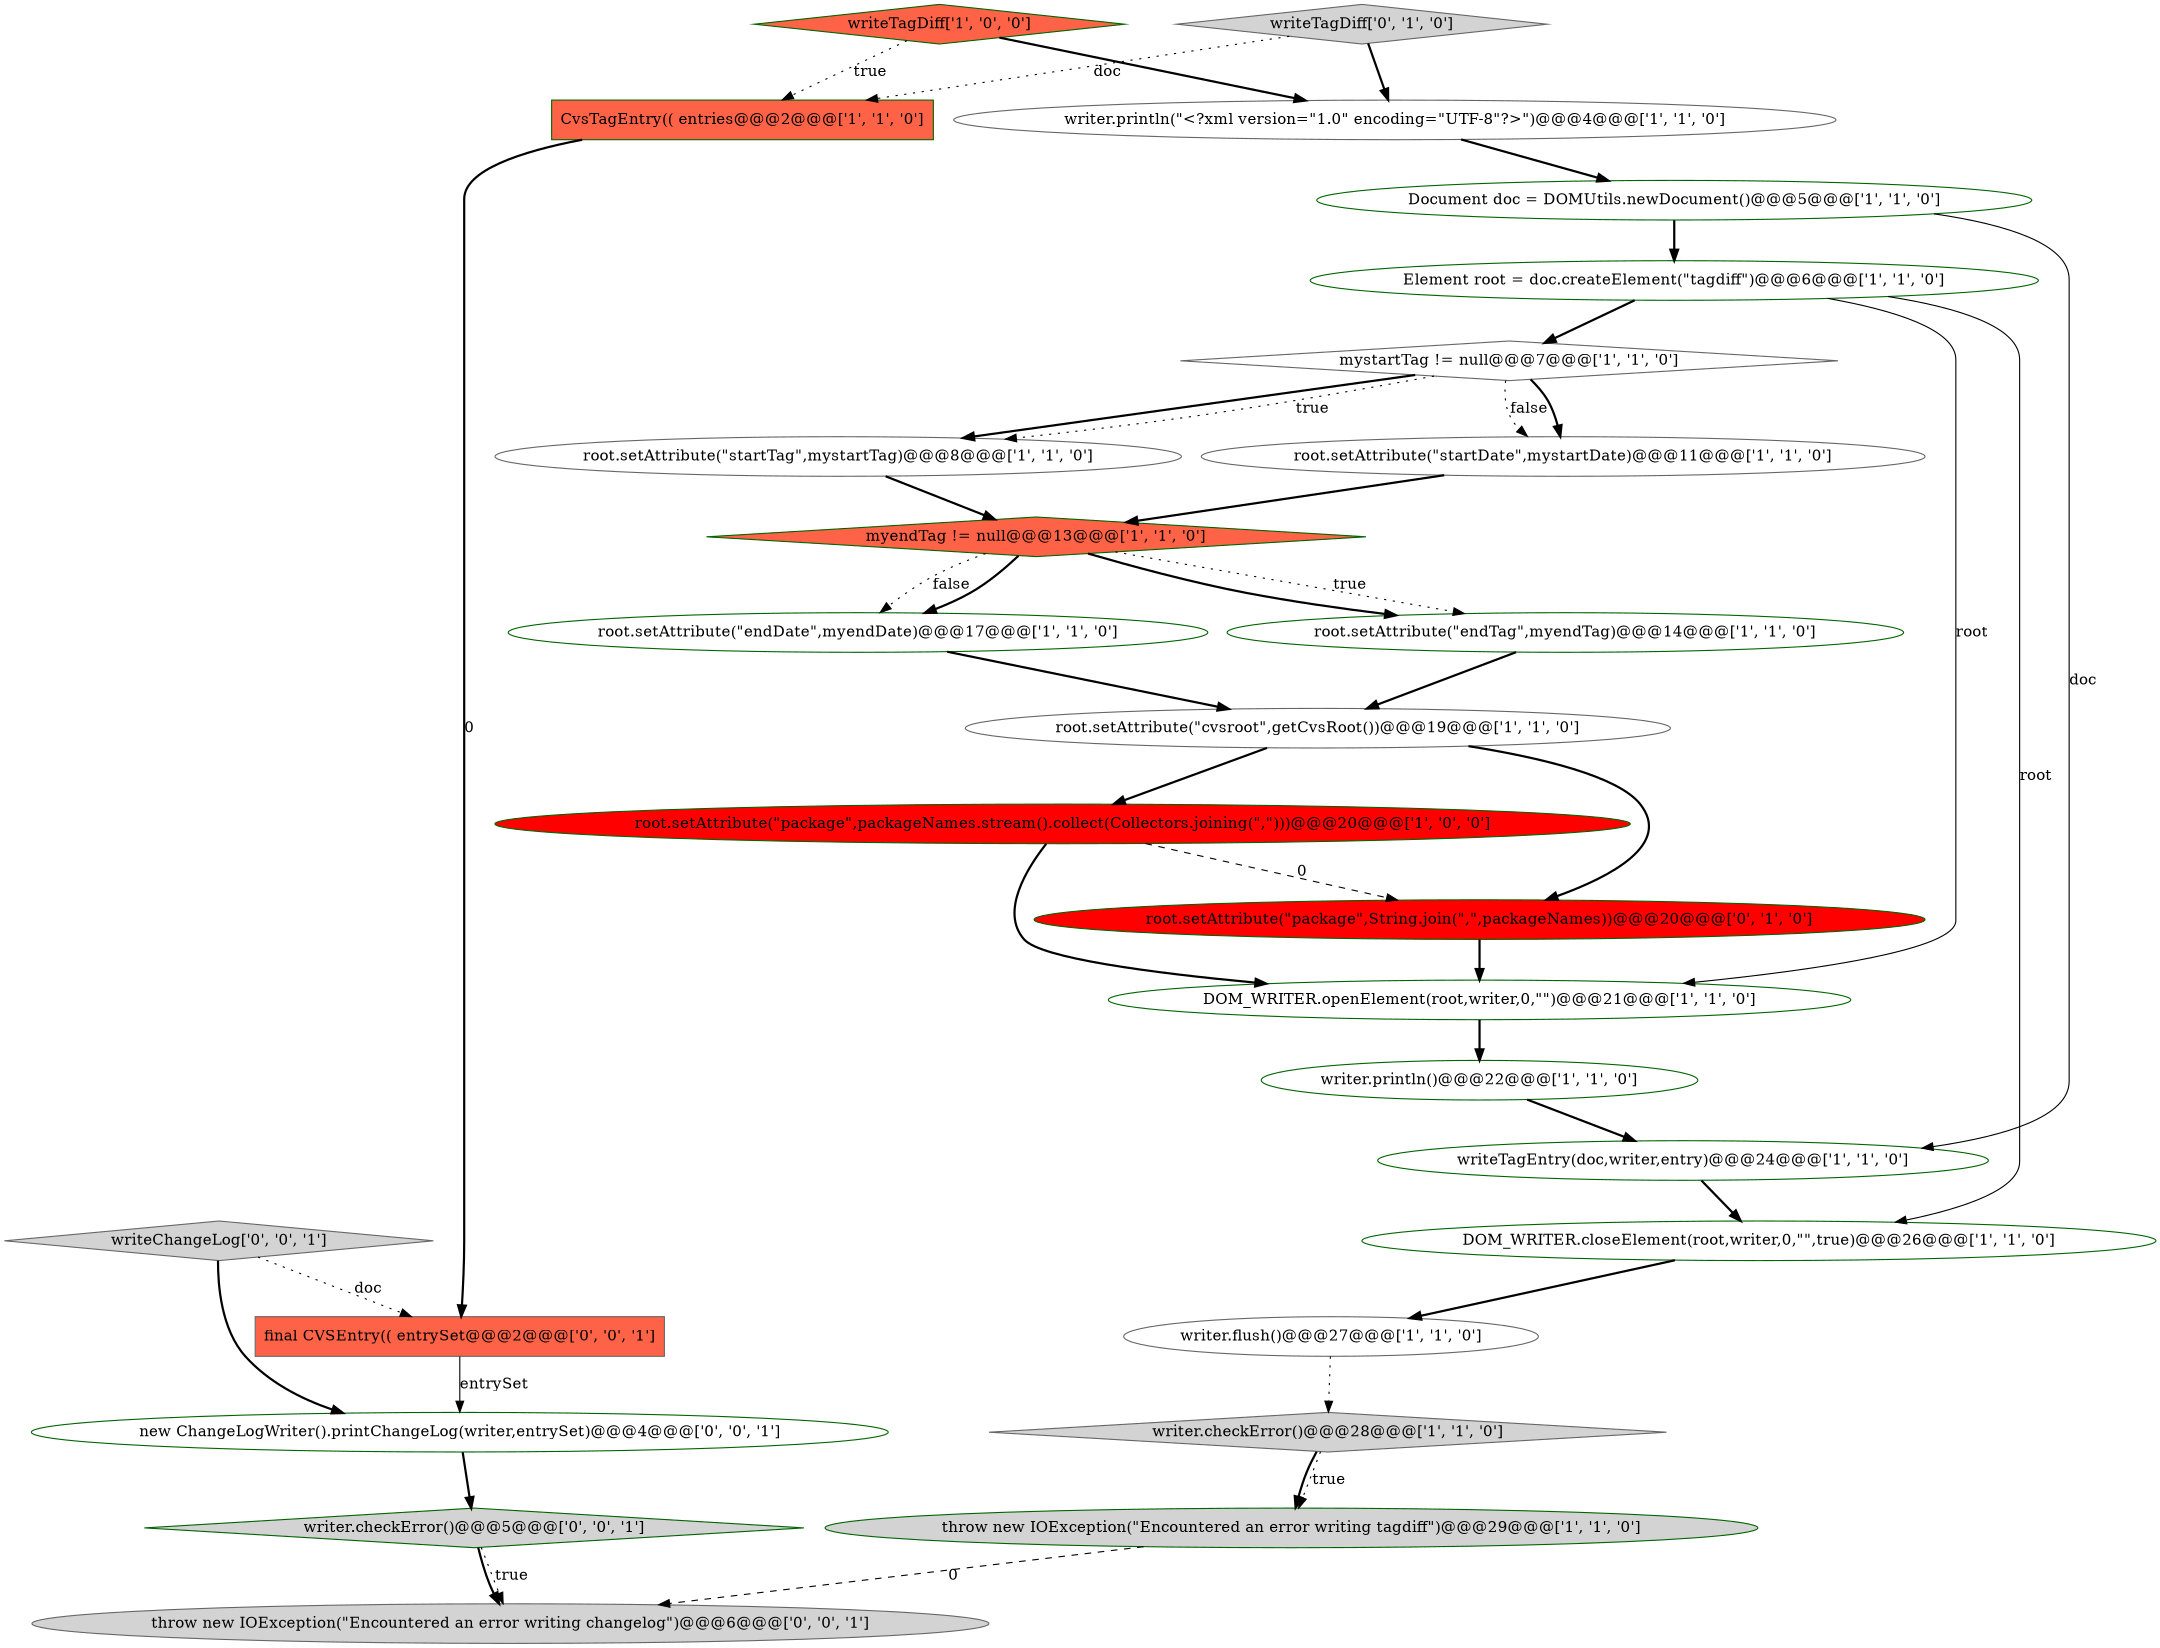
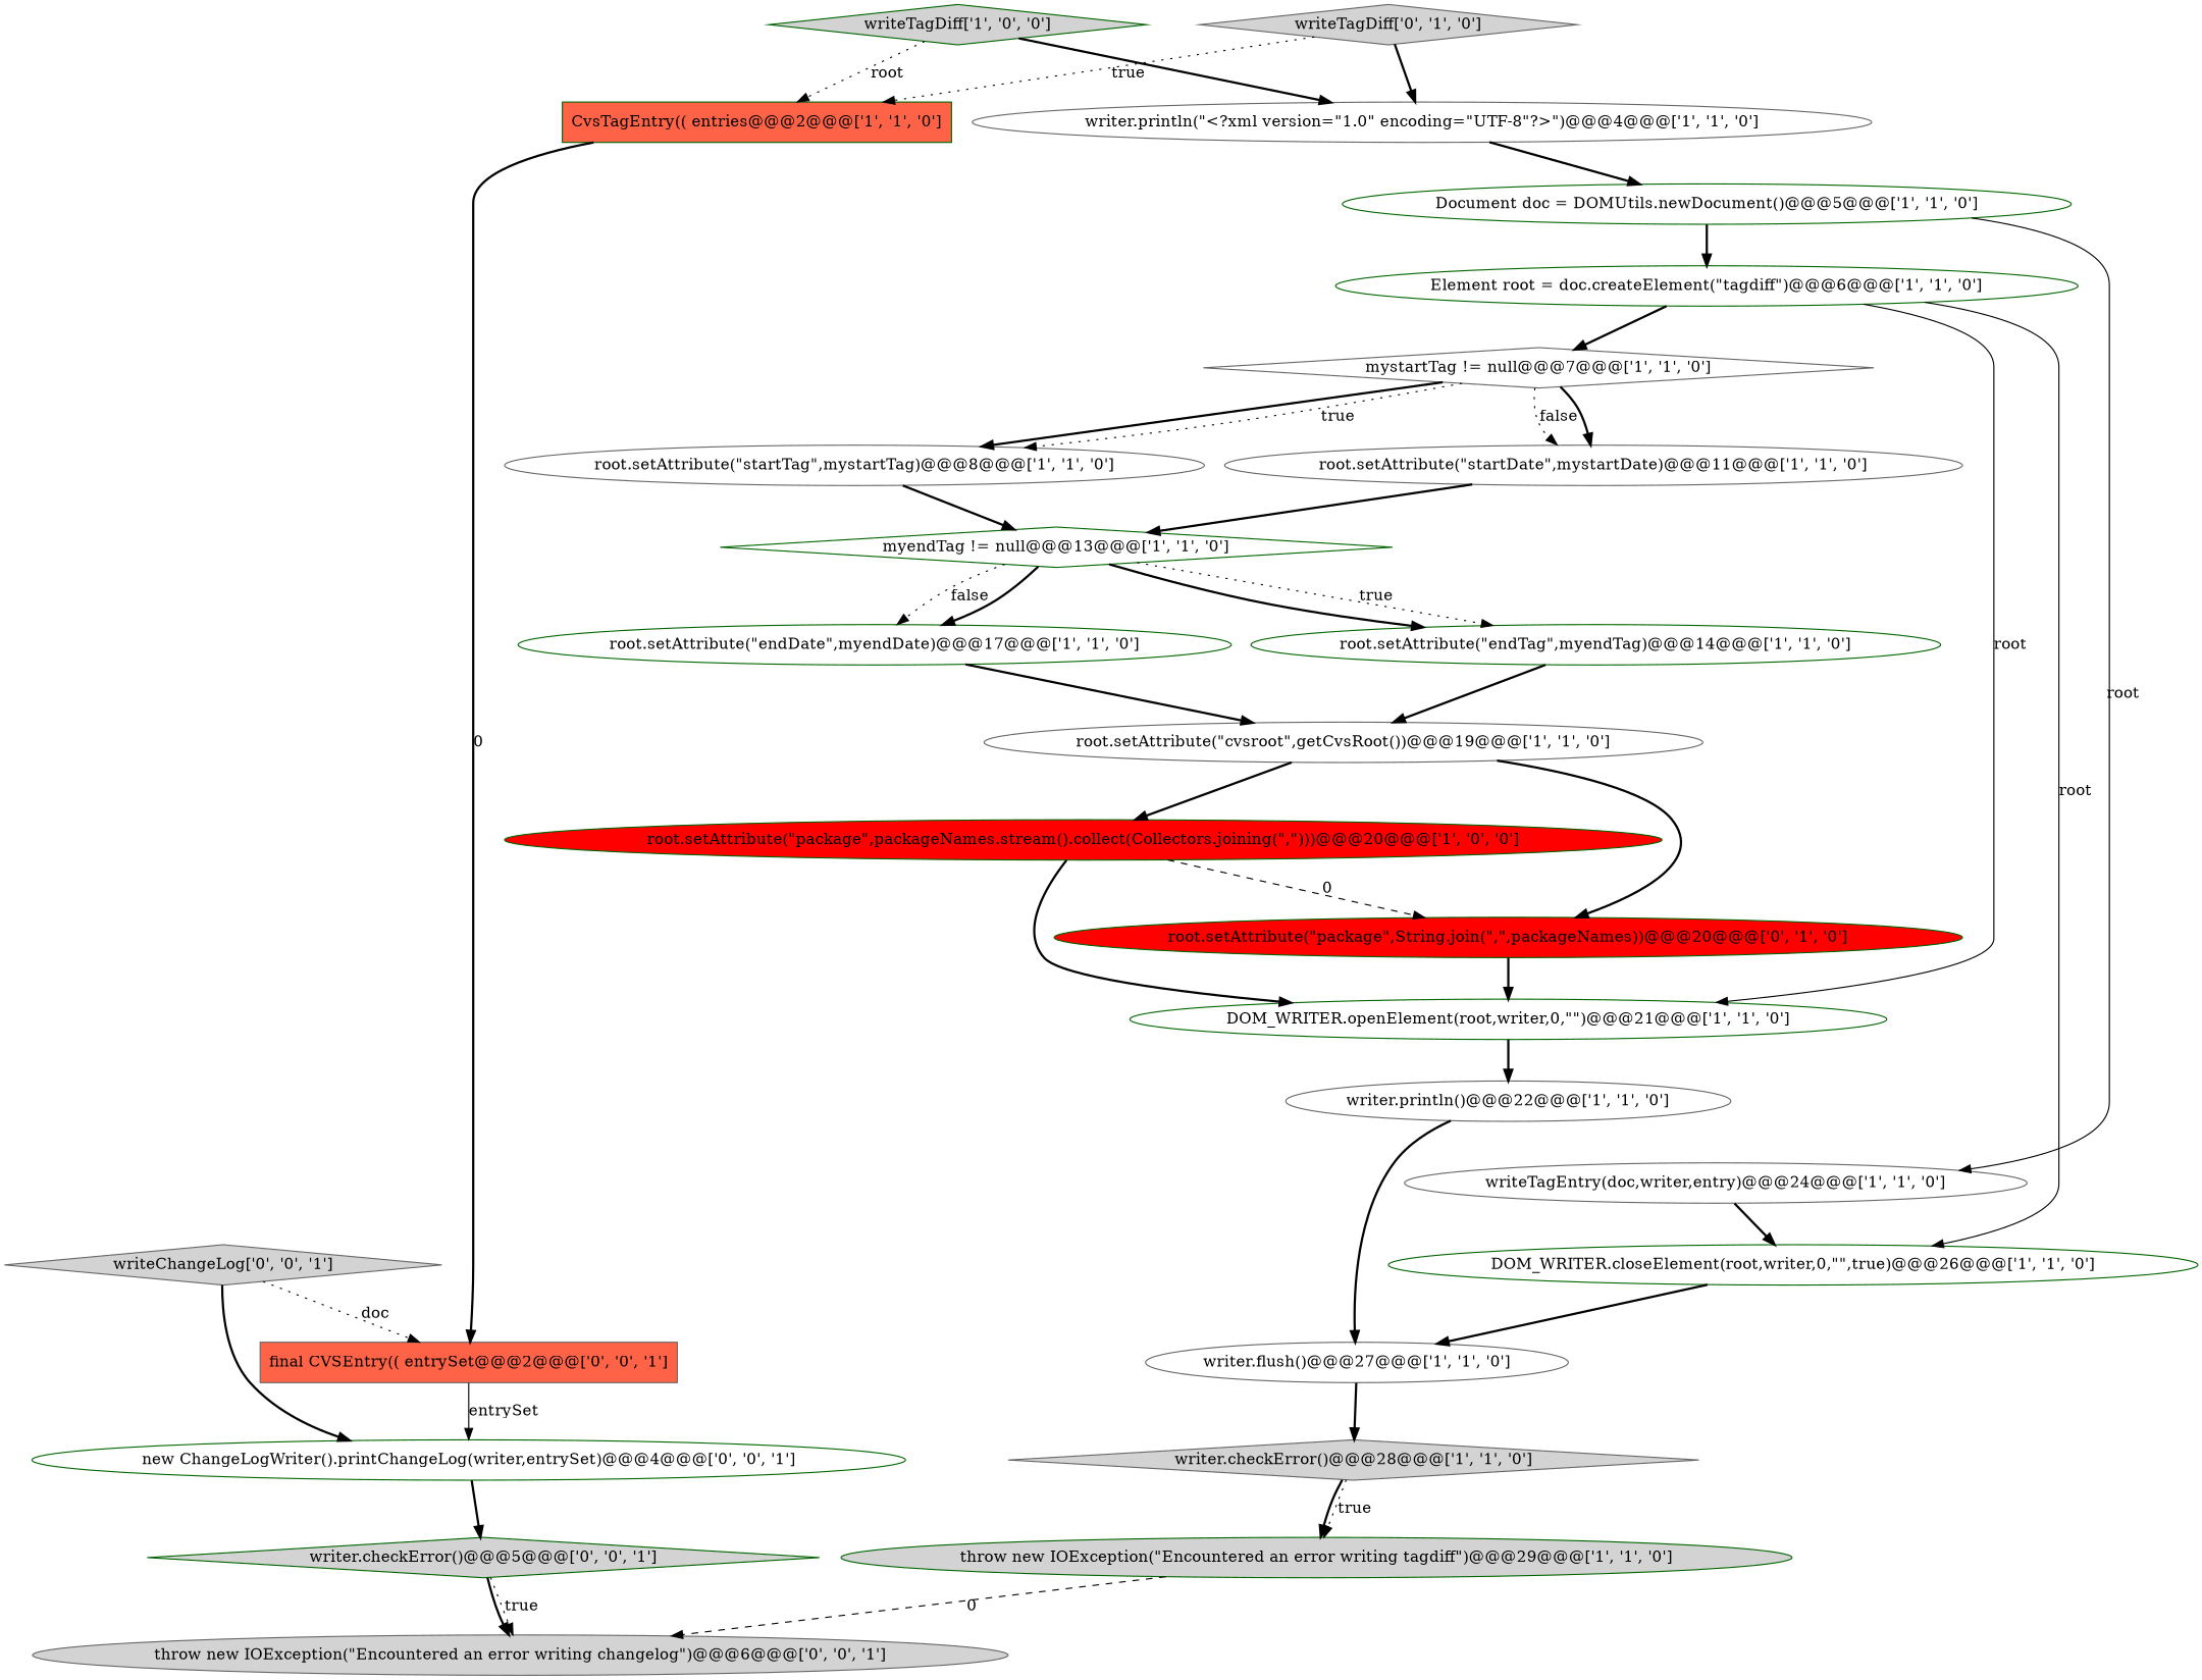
  digraph {
    node [color=darkgreen fillcolor=white shape=ellipse style=filled]
    edge [style=bold]
    n1 [label="new ChangeLogWriter().printChangeLog(writer,entrySet)@@@4@@@['0', '0', '1']"]
    n2 [fillcolor=lightgray label="writer.checkError()@@@5@@@['0', '0', '1']" shape=diamond]
    n3 [color=gray40 fillcolor=lightgray label="throw new IOException(\"Encountered an error writing changelog\")@@@6@@@['0', '0', '1']"]
    n4 [color=gray40 fillcolor=lightgray label="writeChangeLog['0', '0', '1']" shape=diamond]
    n5 [color=gray40 fillcolor=tomato label="final CVSEntry(( entrySet@@@2@@@['0', '0', '1']" shape=box]
    n6 [label="Element root = doc.createElement(\"tagdiff\")@@@6@@@['1', '1', '0']"]
    n7 [label="DOM_WRITER.closeElement(root,writer,0,\"\",true)@@@26@@@['1', '1', '0']"]
    n8 [label="DOM_WRITER.openElement(root,writer,0,\"\")@@@21@@@['1', '1', '0']"]
    n9 [color=gray40 label="mystartTag != null@@@7@@@['1', '1', '0']" shape=diamond]
    n10 [color=gray40 label="writer.flush()@@@27@@@['1', '1', '0']"]
-   n11 [label="writer.println()@@@22@@@['1', '1', '0']"]
+   n11 [color=gray40 label="writer.println()@@@22@@@['1', '1', '0']"]
    n12 [color=gray40 label="root.setAttribute(\"startDate\",mystartDate)@@@11@@@['1', '1', '0']"]
    n13 [color=gray40 label="root.setAttribute(\"startTag\",mystartTag)@@@8@@@['1', '1', '0']"]
-   n14 [fillcolor=tomato label="myendTag != null@@@13@@@['1', '1', '0']" shape=diamond]
+   n14 [label="myendTag != null@@@13@@@['1', '1', '0']" shape=diamond]
    n15 [label="root.setAttribute(\"endTag\",myendTag)@@@14@@@['1', '1', '0']"]
    n16 [label="root.setAttribute(\"endDate\",myendDate)@@@17@@@['1', '1', '0']"]
-   n17 [fillcolor=tomato label="writeTagDiff['1', '0', '0']" shape=diamond]
+   n17 [fillcolor=lightgray label="writeTagDiff['1', '0', '0']" shape=diamond]
    n18 [fillcolor=tomato label="CvsTagEntry(( entries@@@2@@@['1', '1', '0']" shape=box]
    n19 [color=gray40 label="writer.println(\"<?xml version=\"1.0\" encoding=\"UTF-8\"?>\")@@@4@@@['1', '1', '0']"]
    n20 [label="Document doc = DOMUtils.newDocument()@@@5@@@['1', '1', '0']"]
    n21 [color=gray40 fillcolor=lightgray label="writeTagDiff['0', '1', '0']" shape=diamond]
    n22 [color=gray40 fillcolor=lightgray label="writer.checkError()@@@28@@@['1', '1', '0']" shape=diamond]
-   n23 [label="writeTagEntry(doc,writer,entry)@@@24@@@['1', '1', '0']"]
+   n23 [color=gray40 label="writeTagEntry(doc,writer,entry)@@@24@@@['1', '1', '0']"]
    n24 [color=gray40 label="root.setAttribute(\"cvsroot\",getCvsRoot())@@@19@@@['1', '1', '0']"]
    n25 [fillcolor=red label="root.setAttribute(\"package\",String.join(\",\",packageNames))@@@20@@@['0', '1', '0']"]
    n26 [fillcolor=red label="root.setAttribute(\"package\",packageNames.stream().collect(Collectors.joining(\",\")))@@@20@@@['1', '0', '0']"]
    n27 [fillcolor=lightgray label="throw new IOException(\"Encountered an error writing tagdiff\")@@@29@@@['1', '1', '0']"]
    n1 -> n2
    n2 -> n3 [label=true style=dotted]
    n2 -> n3
    n4 -> n1
    n4 -> n5 [label=doc style=dotted]
    n5 -> n1 [label=entrySet style=solid]
    n6 -> n7 [label=root style=solid]
    n6 -> n8 [label=root style=solid]
    n6 -> n9
    n7 -> n10
    n8 -> n11
    n9 -> n12 [label=false style=dotted]
    n9 -> n12
    n9 -> n13
    n9 -> n13 [label=true style=dotted]
-   n10 -> n22 [style=dotted]
-   n11 -> n23
+   n10 -> n22
+   n11 -> n10
    n12 -> n14
    n13 -> n14
    n14 -> n15
    n14 -> n15 [label=true style=dotted]
    n14 -> n16 [label=false style=dotted]
    n14 -> n16
    n15 -> n24
    n16 -> n24
-   n17 -> n18 [label=true style=dotted]
+   n17 -> n18 [label=root style=dotted]
    n17 -> n19
    n18 -> n5 [label=0]
    n19 -> n20
    n20 -> n6
-   n20 -> n23 [label=doc style=solid]
-   n21 -> n18 [label=doc style=dotted]
+   n20 -> n23 [label=root style=solid]
+   n21 -> n18 [label=true style=dotted]
    n21 -> n19
    n22 -> n27
    n22 -> n27 [label=true style=dotted]
    n23 -> n7
    n24 -> n25
    n24 -> n26
    n25 -> n8
    n26 -> n8
    n26 -> n25 [label=0 style=dashed]
    n27 -> n3 [label=0 style=dashed]
  }
